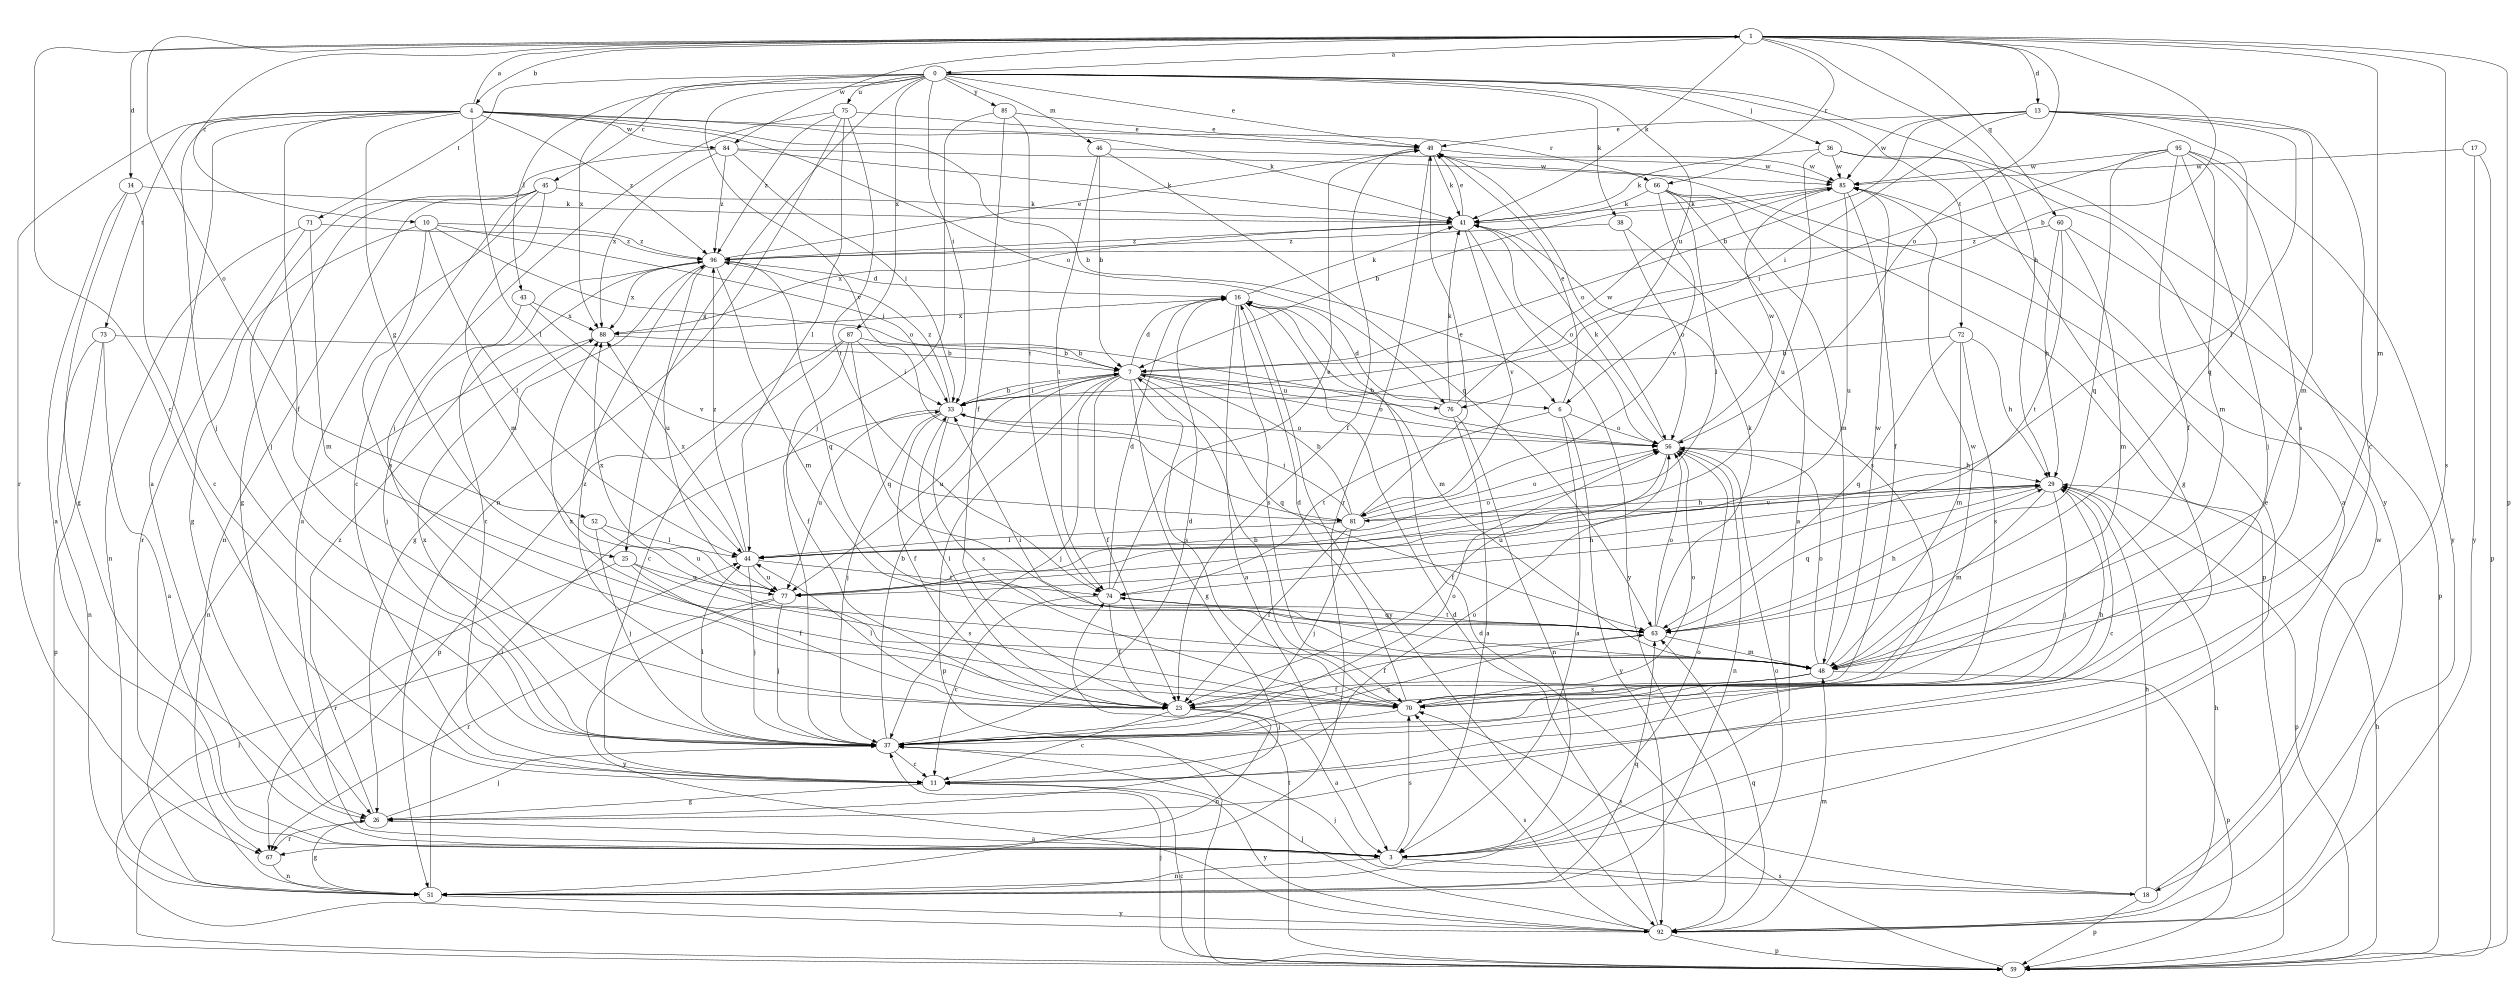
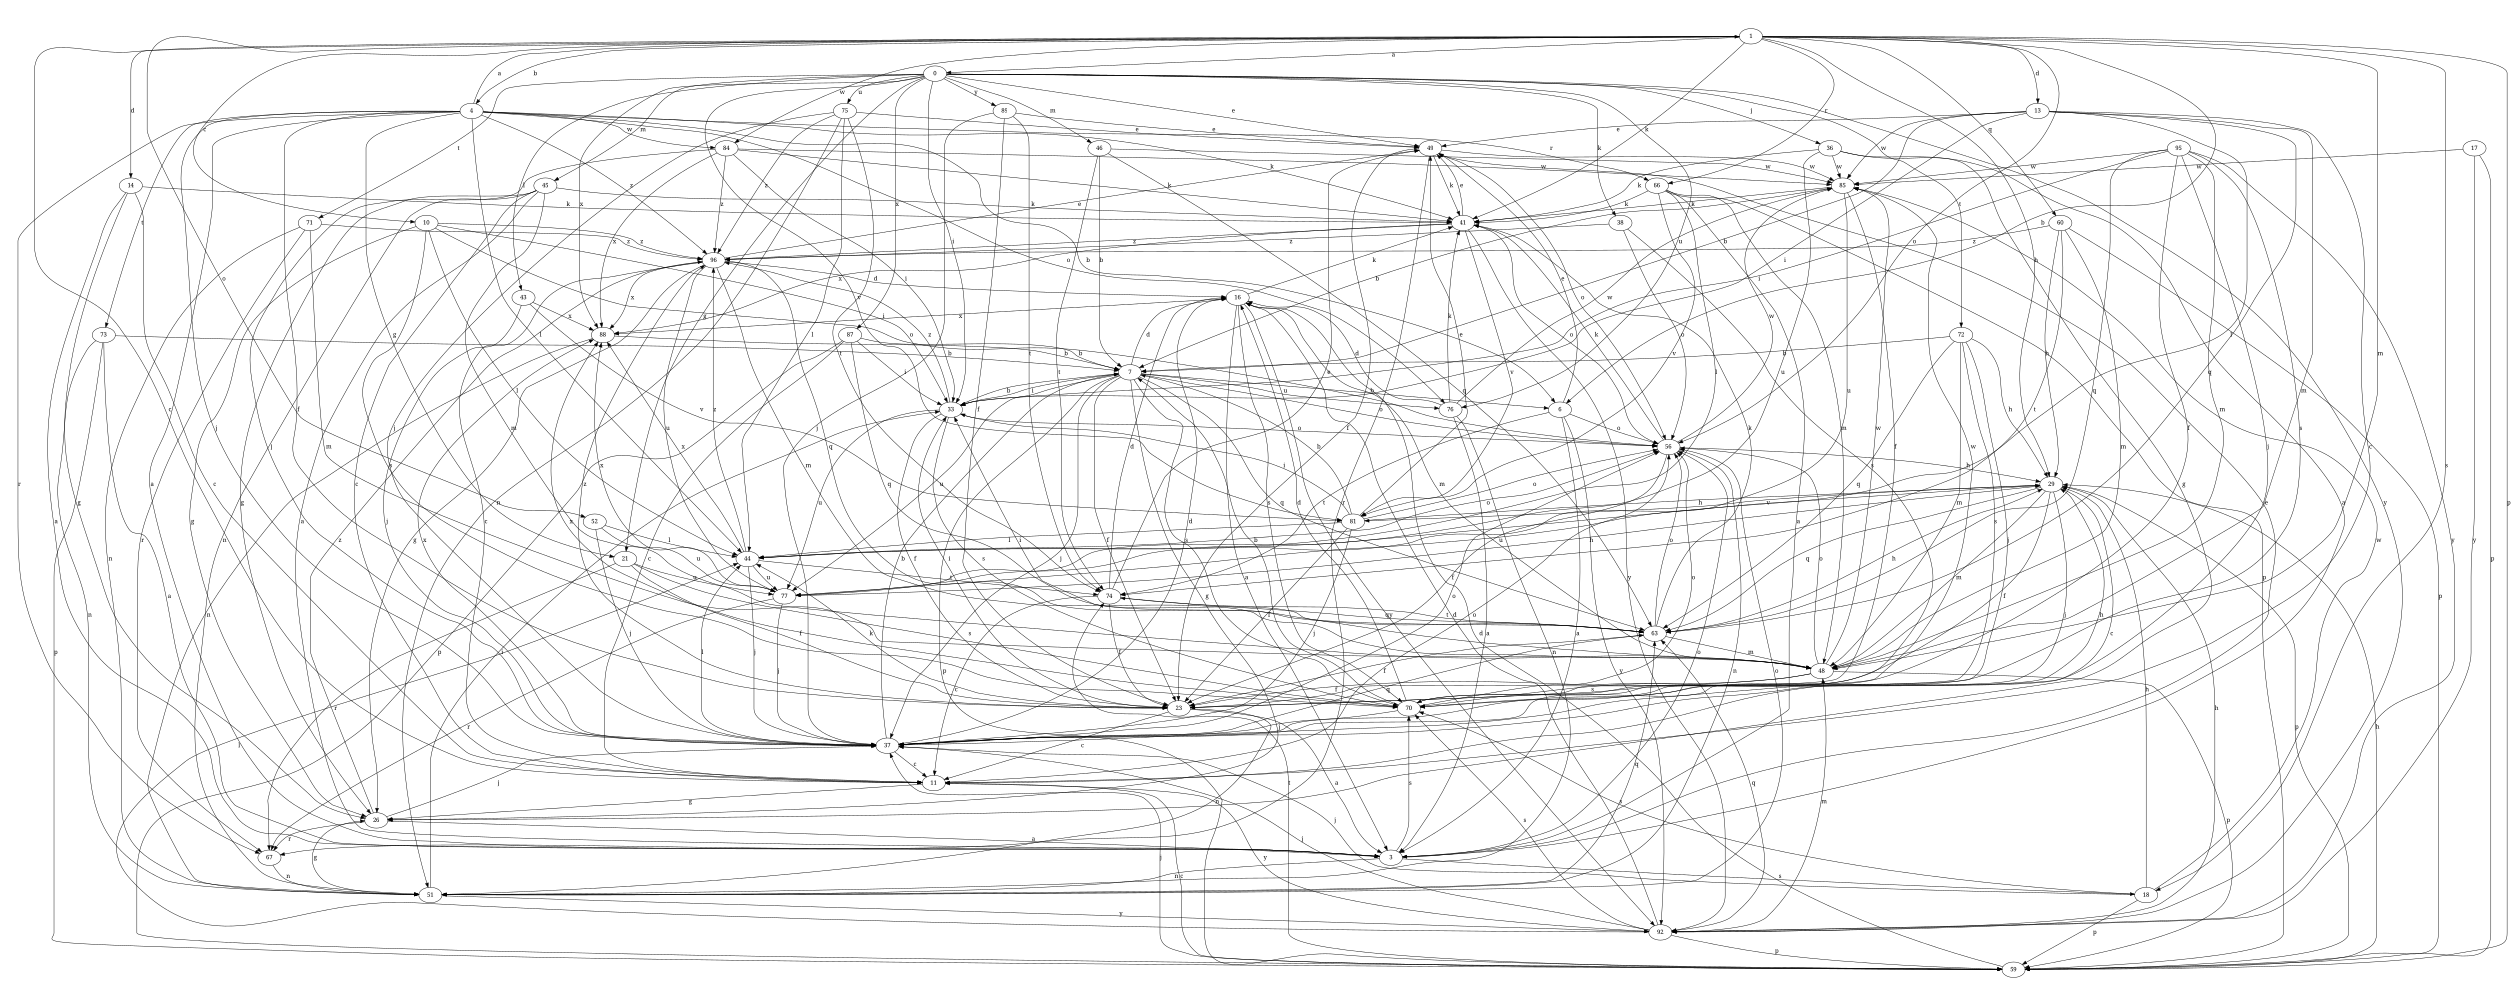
  strict digraph {
    fontname="Noto Serif"
    node [fontname="Noto Serif"]
    edge [fontname="Noto Serif"]
    n1 [label=49]
    0
-   25
+   25 [label=21]
    33
    36
    38
    43
    45
    46
    71
    72
    75
    76
    81
    87
    88
    89
    92
    17
    59
    85
    41
    56
    23
    67
    70
    77
    96
    7
    3
    26
    37
    11
    48
    51
    74
    63
    29
    44
    16
    95
    1
    4
    6
    10
    13
    14
    52
    60
    66
    n51 [label=18]
    84
    73
    n1 -> 85 [label=w]
    n1 -> 41 [label=k]
    n1 -> 56 [label=o]
    n1 -> 23 [label=f]
    n1 -> 67 [label=r]
    0 -> n1 [label=e]
    0 -> 25 [label=g]
    0 -> 33 [label=i]
    0 -> 36 [label=j]
    0 -> 38 [label=k]
    0 -> 43 [label=l]
-   0 -> 45 [label=c]
+   0 -> 45 [label=m]
    0 -> 46 [label=m]
    0 -> 71 [label=t]
    0 -> 72 [label=t]
    0 -> 75 [label=u]
    0 -> 76 [label=u]
    0 -> 81 [label=v]
    0 -> 87 [label=x]
    0 -> 88 [label=x]
    0 -> 89 [label=y]
    0 -> 92 [label=y]
    25 -> 23 [label=f]
    25 -> 67 [label=r]
    25 -> 70 [label=s]
    25 -> 77 [label=u]
    33 -> 56 [label=o]
    33 -> 23 [label=f]
    33 -> 70 [label=s]
    33 -> 77 [label=u]
    33 -> 96 [label=z]
    33 -> 7 [label=b]
    36 -> 85 [label=w]
    36 -> 41 [label=k]
    36 -> 77 [label=u]
    36 -> 3 [label=a]
    36 -> 26 [label=g]
    38 -> 56 [label=o]
    38 -> 70 [label=s]
    38 -> 96 [label=z]
    43 -> 81 [label=v]
    43 -> 88 [label=x]
    43 -> 37 [label=j]
    45 -> 41 [label=k]
    45 -> 3 [label=a]
    45 -> 26 [label=g]
    45 -> 11 [label=c]
    45 -> 48 [label=m]
    45 -> 51 [label=n]
    46 -> 85 [label=w]
    46 -> 7 [label=b]
    46 -> 74 [label=t]
    46 -> 63 [label=q]
    71 -> 67 [label=r]
    71 -> 96 [label=z]
    71 -> 48 [label=m]
    71 -> 51 [label=n]
    72 -> 70 [label=s]
    72 -> 7 [label=b]
-   33 -> 37 [label=j]
+   72 -> 37 [label=j]
    72 -> 48 [label=m]
    72 -> 63 [label=q]
    72 -> 29 [label=h]
    75 -> n1 [label=e]
    75 -> 96 [label=z]
    75 -> 37 [label=j]
    75 -> 51 [label=n]
    75 -> 74 [label=t]
    75 -> 44 [label=l]
    76 -> 85 [label=w]
    76 -> 41 [label=k]
    76 -> 3 [label=a]
    76 -> 51 [label=n]
    76 -> 16 [label=d]
    81 -> n1 [label=e]
    81 -> 33 [label=i]
    81 -> 56 [label=o]
    81 -> 23 [label=f]
    81 -> 7 [label=b]
    81 -> 37 [label=j]
    81 -> 29 [label=h]
    81 -> 44 [label=l]
    87 -> 33 [label=i]
    87 -> 59 [label=p]
-   87 -> 23 [label=f]
+   29 -> 23 [label=f]
    87 -> 7 [label=b]
    87 -> 11 [label=c]
    87 -> 63 [label=q]
    88 -> 7 [label=b]
    88 -> 51 [label=n]
    89 -> n1 [label=e]
    89 -> 23 [label=f]
    89 -> 37 [label=j]
    89 -> 74 [label=t]
    92 -> 59 [label=p]
    92 -> 70 [label=s]
    92 -> 37 [label=j]
    92 -> 48 [label=m]
    92 -> 63 [label=q]
    92 -> 29 [label=h]
    92 -> 44 [label=l]
    92 -> 16 [label=d]
    17 -> 92 [label=y]
    17 -> 59 [label=p]
    17 -> 85 [label=w]
    59 -> 37 [label=j]
    59 -> 11 [label=c]
    59 -> 74 [label=t]
    59 -> 29 [label=h]
    59 -> 16 [label=d]
    85 -> 41 [label=k]
    85 -> 23 [label=f]
    85 -> 77 [label=u]
    85 -> 7 [label=b]
    41 -> n1 [label=e]
    41 -> 81 [label=v]
    41 -> 88 [label=x]
    41 -> 92 [label=y]
    41 -> 56 [label=o]
    41 -> 96 [label=z]
    56 -> 85 [label=w]
    56 -> 41 [label=k]
    56 -> 23 [label=f]
    56 -> 51 [label=n]
    56 -> 29 [label=h]
    23 -> 33 [label=i]
    23 -> 96 [label=z]
    23 -> 3 [label=a]
    23 -> 11 [label=c]
    23 -> 51 [label=n]
-   23 -> 44 [label=l]
+   23 -> 44 [label=k]
    67 -> 51 [label=n]
    70 -> 88 [label=x]
    70 -> 85 [label=w]
    70 -> 56 [label=o]
    70 -> 7 [label=b]
    70 -> 37 [label=j]
    70 -> 16 [label=d]
    77 -> 88 [label=x]
-   77 -> 92 [label=y]
    77 -> 67 [label=r]
    77 -> 37 [label=j]
    77 -> 29 [label=h]
    96 -> n1 [label=e]
    96 -> 88 [label=x]
    96 -> 77 [label=u]
    96 -> 26 [label=g]
    96 -> 11 [label=c]
    96 -> 48 [label=m]
    96 -> 63 [label=q]
    96 -> 16 [label=d]
    7 -> 33 [label=i]
    7 -> 76 [label=u]
    7 -> 59 [label=p]
    7 -> 56 [label=o]
    7 -> 23 [label=f]
    7 -> 70 [label=s]
    7 -> 77 [label=u]
    7 -> 26 [label=g]
    7 -> 37 [label=j]
    7 -> 63 [label=q]
    7 -> 16 [label=d]
    7 -> 6 [label=b]
    3 -> n1 [label=e]
    3 -> 56 [label=o]
    3 -> 70 [label=s]
    3 -> 51 [label=n]
    3 -> n51 [label=s]
    26 -> 67 [label=r]
    26 -> 96 [label=z]
    26 -> 3 [label=a]
    26 -> 37 [label=j]
    37 -> 88 [label=x]
    37 -> 56 [label=o]
    37 -> 7 [label=b]
    37 -> 11 [label=c]
    37 -> 63 [label=q]
    37 -> 29 [label=h]
    37 -> 44 [label=l]
    37 -> 16 [label=d]
    11 -> 92 [label=y]
    11 -> 56 [label=o]
    11 -> 26 [label=g]
    48 -> 33 [label=i]
    48 -> 59 [label=p]
    48 -> 85 [label=w]
    48 -> 56 [label=o]
    48 -> 23 [label=f]
    48 -> 70 [label=s]
    51 -> 33 [label=i]
    51 -> 92 [label=y]
    51 -> 56 [label=o]
    51 -> 26 [label=g]
    51 -> 63 [label=q]
    74 -> n1 [label=e]
    74 -> 23 [label=f]
    74 -> 11 [label=c]
    74 -> 63 [label=q]
    74 -> 16 [label=d]
    63 -> 41 [label=k]
    63 -> 56 [label=o]
    63 -> 23 [label=f]
    63 -> 48 [label=m]
    63 -> 74 [label=t]
    63 -> 29 [label=h]
    29 -> 81 [label=v]
    29 -> 59 [label=p]
    29 -> 77 [label=u]
    29 -> 37 [label=j]
    29 -> 11 [label=c]
    29 -> 48 [label=m]
    29 -> 63 [label=q]
    44 -> 88 [label=x]
    44 -> 56 [label=o]
    44 -> 77 [label=u]
    44 -> 96 [label=z]
    44 -> 37 [label=j]
    44 -> 74 [label=t]
    16 -> 88 [label=x]
    16 -> 92 [label=y]
    16 -> 41 [label=k]
    16 -> 70 [label=s]
    16 -> 3 [label=a]
    16 -> 48 [label=m]
    95 -> 33 [label=i]
    95 -> 92 [label=y]
    95 -> 85 [label=w]
    95 -> 23 [label=f]
    95 -> 70 [label=s]
    95 -> 37 [label=j]
    95 -> 48 [label=m]
    95 -> 63 [label=q]
    1 -> 0 [label=a]
    1 -> 59 [label=p]
    1 -> 41 [label=k]
    1 -> 56 [label=o]
    1 -> 11 [label=c]
    1 -> 48 [label=m]
    1 -> 29 [label=h]
    1 -> 4 [label=b]
    1 -> 6 [label=b]
    1 -> 10 [label=c]
    1 -> 13 [label=d]
    1 -> 14 [label=d]
    1 -> 52 [label=o]
    1 -> 60 [label=q]
    1 -> 66 [label=r]
    1 -> n51 [label=s]
    1 -> 84 [label=w]
    4 -> 25 [label=g]
    4 -> 76 [label=o]
    4 -> 41 [label=k]
    4 -> 23 [label=f]
    4 -> 67 [label=r]
    4 -> 96 [label=z]
    4 -> 3 [label=a]
    4 -> 37 [label=j]
    4 -> 44 [label=l]
    4 -> 1 [label=a]
    4 -> 6 [label=b]
    4 -> 66 [label=r]
    4 -> 84 [label=w]
    4 -> 73 [label=t]
    6 -> n1 [label=e]
    6 -> 92 [label=y]
    6 -> 56 [label=o]
    6 -> 3 [label=a]
    6 -> 74 [label=t]
    10 -> 33 [label=i]
    10 -> 56 [label=o]
    10 -> 70 [label=s]
    10 -> 96 [label=z]
    10 -> 26 [label=g]
    10 -> 44 [label=l]
    13 -> n1 [label=e]
    13 -> 33 [label=i]
    13 -> 85 [label=w]
    13 -> 7 [label=b]
    13 -> 11 [label=c]
    13 -> 48 [label=m]
    13 -> 63 [label=q]
    13 -> 44 [label=l]
    14 -> 41 [label=k]
    14 -> 3 [label=a]
    14 -> 26 [label=g]
    14 -> 11 [label=c]
    52 -> 77 [label=u]
    52 -> 37 [label=j]
    52 -> 44 [label=l]
    60 -> 59 [label=p]
    60 -> 96 [label=z]
    60 -> 48 [label=m]
    60 -> 74 [label=t]
    60 -> 29 [label=h]
    66 -> 81 [label=v]
    66 -> 59 [label=p]
    66 -> 41 [label=k]
    66 -> 3 [label=a]
    66 -> 48 [label=m]
    66 -> 44 [label=l]
    n51 -> 59 [label=p]
    n51 -> 85 [label=w]
    n51 -> 70 [label=s]
    n51 -> 37 [label=j]
    n51 -> 29 [label=h]
    84 -> 33 [label=i]
    84 -> 88 [label=x]
    84 -> 85 [label=w]
    84 -> 41 [label=k]
    84 -> 96 [label=z]
    84 -> 37 [label=j]
    73 -> 59 [label=p]
    73 -> 7 [label=b]
    73 -> 3 [label=a]
    73 -> 51 [label=n]
  }
